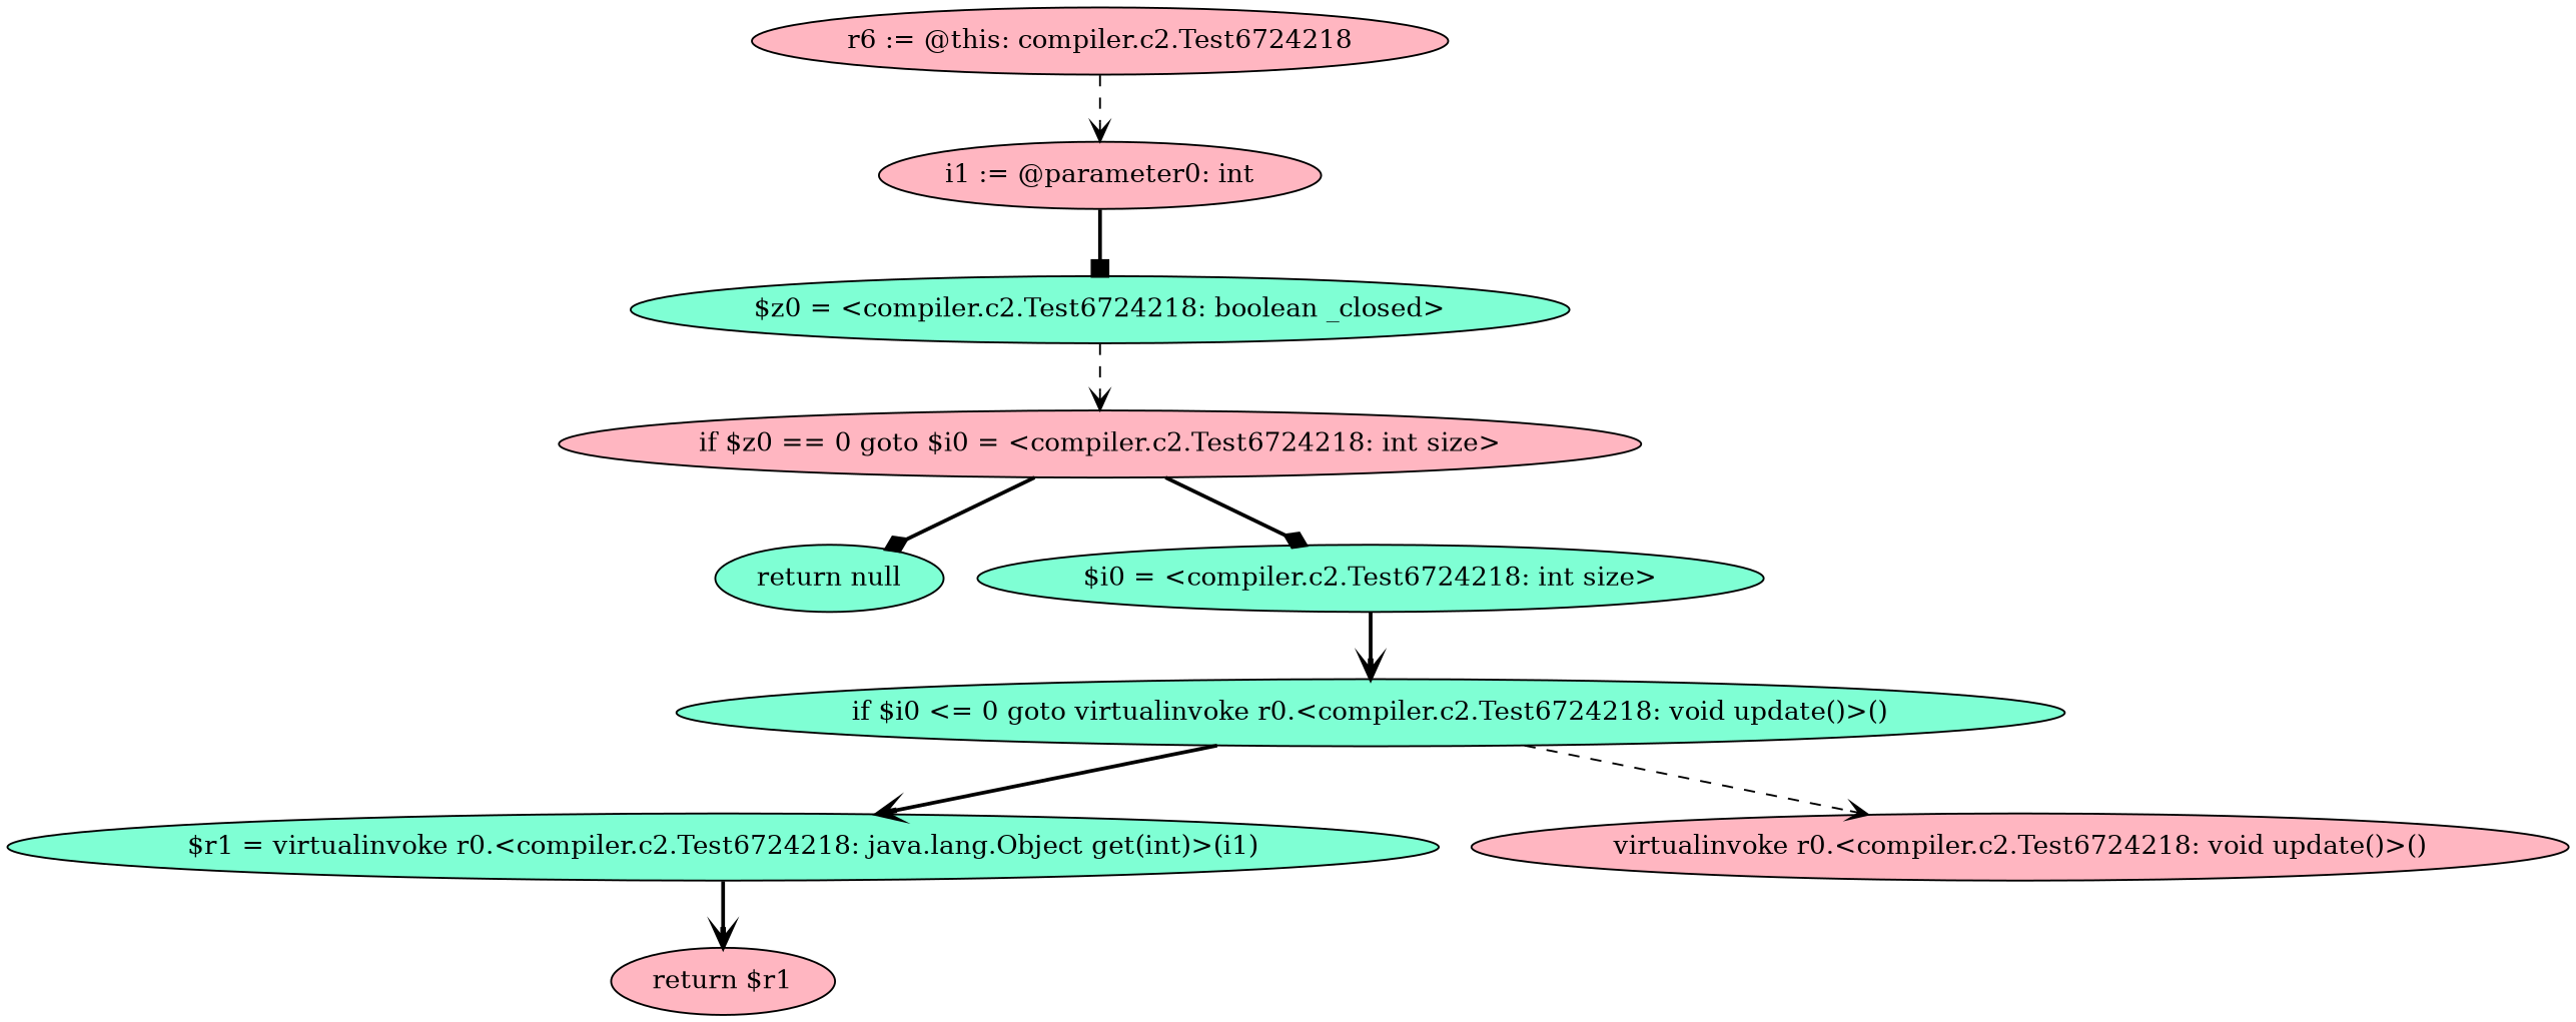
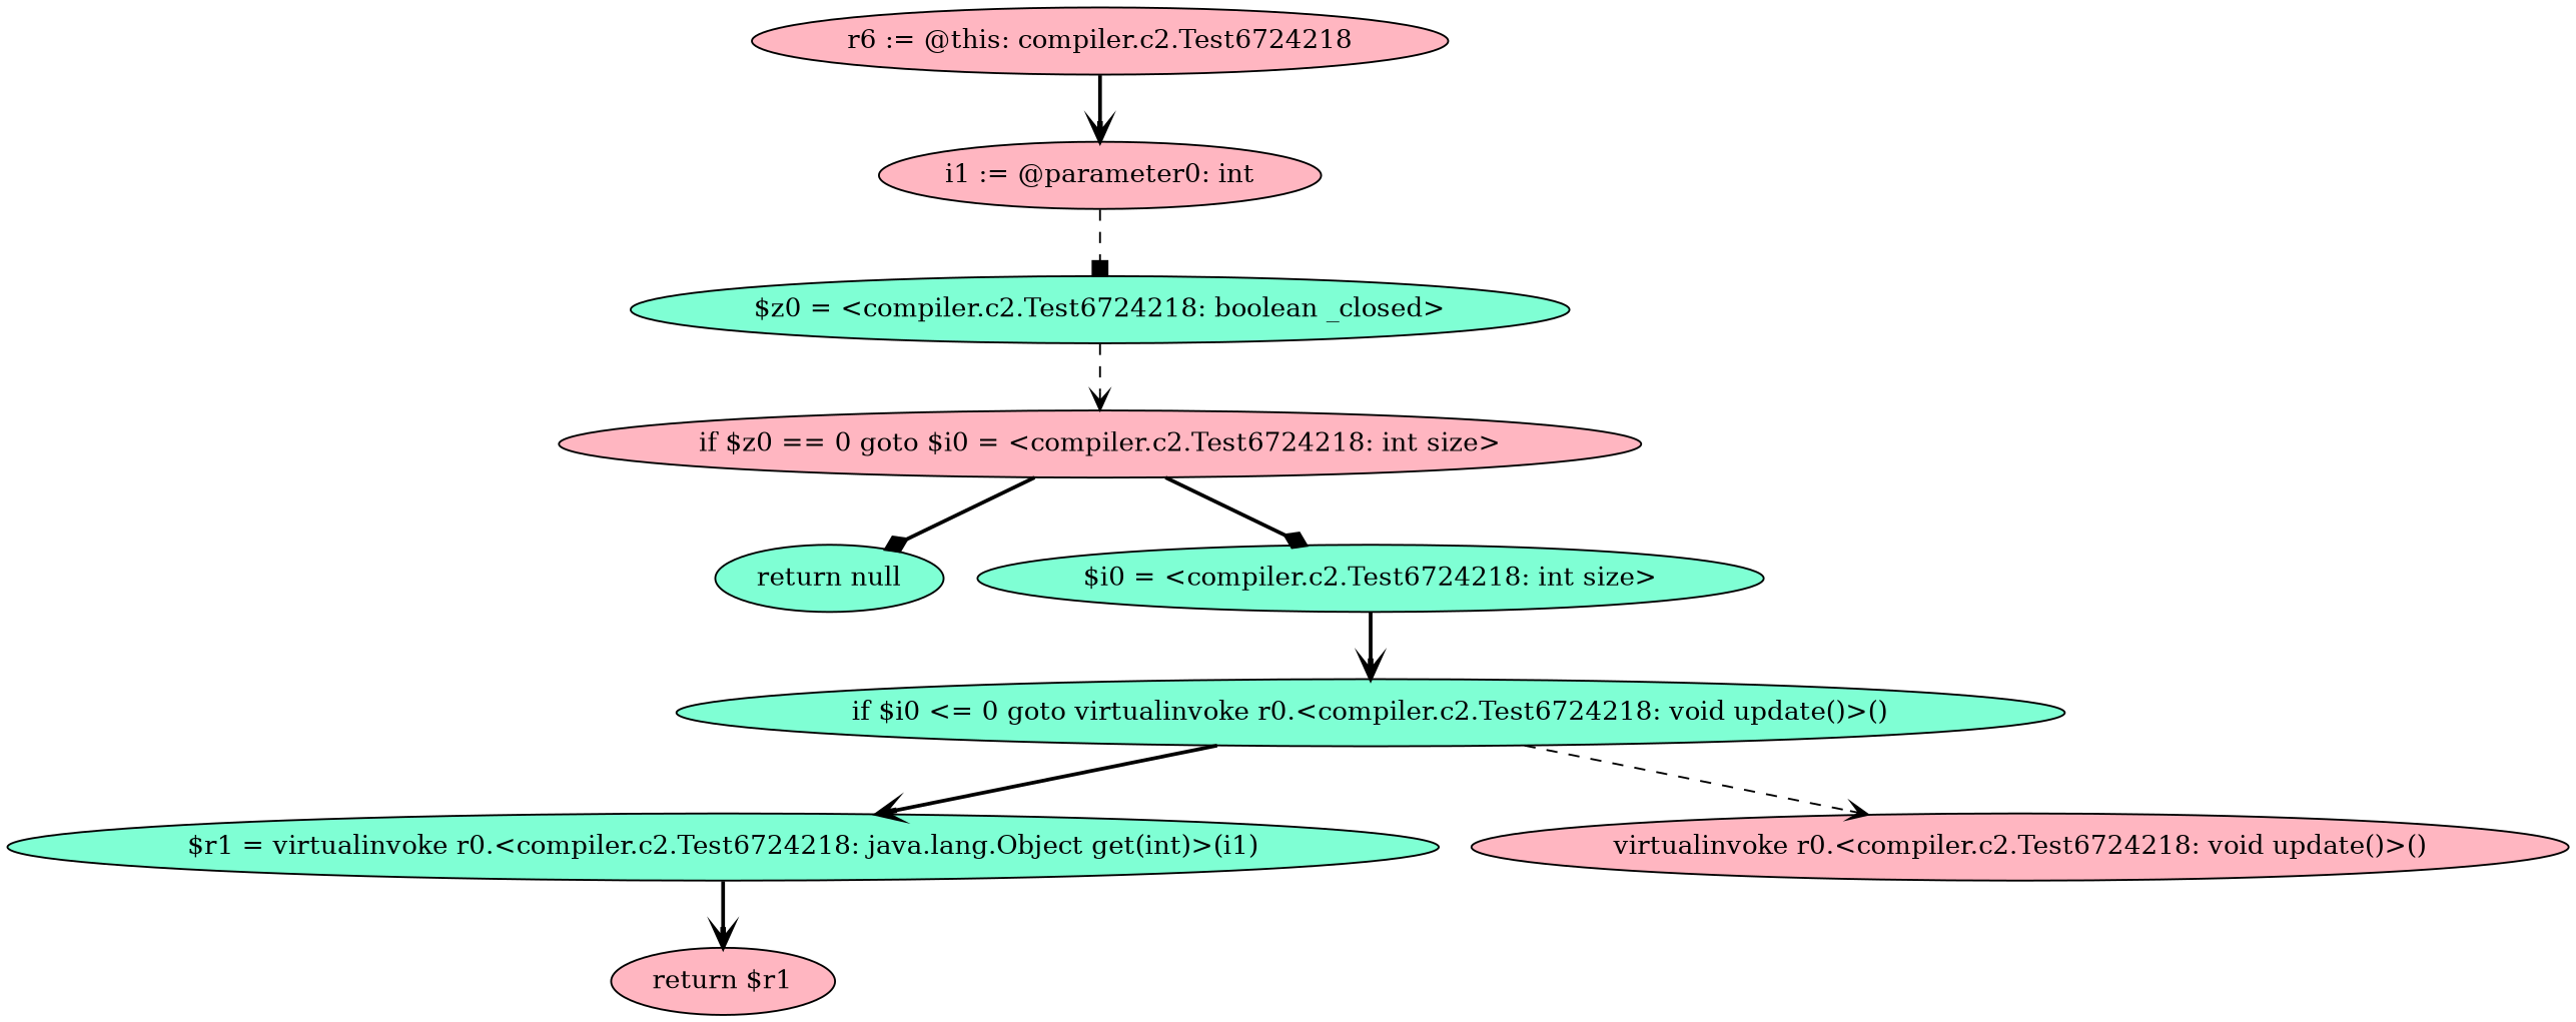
  digraph {
    node [fillcolor=lightpink style=filled]
    edge [arrowhead=vee style=bold]
    n1 [label="r6 := @this: compiler.c2.Test6724218"]
    "i1 := @parameter0: int"
    "$z0 = <compiler.c2.Test6724218: boolean _closed>" [fillcolor=aquamarine]
    "if $z0 == 0 goto $i0 = <compiler.c2.Test6724218: int size>"
    "return null" [fillcolor=aquamarine]
    "$i0 = <compiler.c2.Test6724218: int size>" [fillcolor=aquamarine]
    "if $i0 <= 0 goto virtualinvoke r0.<compiler.c2.Test6724218: void update()>()" [fillcolor=aquamarine]
    "$r1 = virtualinvoke r0.<compiler.c2.Test6724218: java.lang.Object get(int)>(i1)" [fillcolor=aquamarine]
    "virtualinvoke r0.<compiler.c2.Test6724218: void update()>()"
    "return $r1"
-   n1 -> "i1 := @parameter0: int" [style=dashed]
-   "i1 := @parameter0: int" -> "$z0 = <compiler.c2.Test6724218: boolean _closed>" [arrowhead=box]
+   n1 -> "i1 := @parameter0: int"
+   "i1 := @parameter0: int" -> "$z0 = <compiler.c2.Test6724218: boolean _closed>" [arrowhead=box style=dashed]
    "$z0 = <compiler.c2.Test6724218: boolean _closed>" -> "if $z0 == 0 goto $i0 = <compiler.c2.Test6724218: int size>" [style=dashed]
    "if $z0 == 0 goto $i0 = <compiler.c2.Test6724218: int size>" -> "return null" [arrowhead=diamond]
    "if $z0 == 0 goto $i0 = <compiler.c2.Test6724218: int size>" -> "$i0 = <compiler.c2.Test6724218: int size>" [arrowhead=diamond]
    "$i0 = <compiler.c2.Test6724218: int size>" -> "if $i0 <= 0 goto virtualinvoke r0.<compiler.c2.Test6724218: void update()>()"
    "if $i0 <= 0 goto virtualinvoke r0.<compiler.c2.Test6724218: void update()>()" -> "$r1 = virtualinvoke r0.<compiler.c2.Test6724218: java.lang.Object get(int)>(i1)"
    "if $i0 <= 0 goto virtualinvoke r0.<compiler.c2.Test6724218: void update()>()" -> "virtualinvoke r0.<compiler.c2.Test6724218: void update()>()" [style=dashed]
    "$r1 = virtualinvoke r0.<compiler.c2.Test6724218: java.lang.Object get(int)>(i1)" -> "return $r1"
  }
